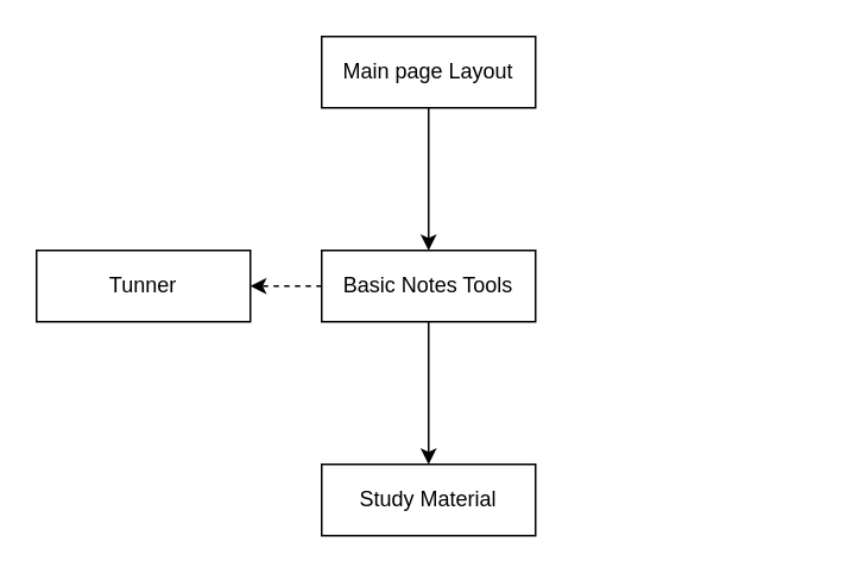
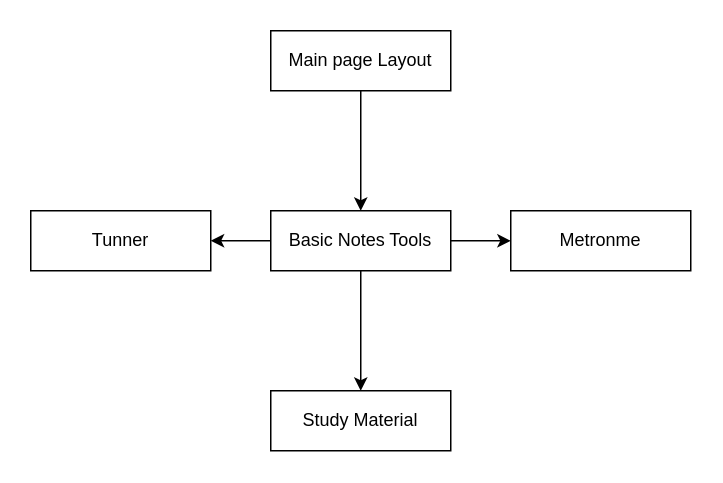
  <mxCell id="0" />
  <mxCell id="1" parent="0" />
  <mxCell id="2" style="edgeStyle=orthogonalEdgeStyle;rounded=0;orthogonalLoop=1;jettySize=auto;html=1;entryX=0.5;entryY=0;entryDx=0;entryDy=0;" edge="1" parent="1" source="3" target="8"><mxGeometry relative="1" as="geometry" /></mxCell>
  <mxCell id="3" value="Main page&amp;nbsp;&lt;span style=&quot;background-color: transparent;&quot;&gt;Layout&lt;/span&gt;" style="whiteSpace=wrap;html=1;rounded=0;" parent="1" vertex="1"><mxGeometry x="180" y="20" width="120" height="40" as="geometry" /></mxCell>
  <mxCell id="4" value="&lt;div&gt;Study Material&lt;/div&gt;" style="whiteSpace=wrap;html=1;rounded=0;" parent="1" vertex="1"><mxGeometry x="180" y="260" width="120" height="40" as="geometry" /></mxCell>
- <mxCell id="6" style="edgeStyle=orthogonalEdgeStyle;rounded=0;orthogonalLoop=1;jettySize=auto;html=1;entryX=1;entryY=0.5;entryDx=0;entryDy=0;dashed=1;" edge="1" parent="1" source="8" target="9"><mxGeometry relative="1" as="geometry" /></mxCell>
+ <mxCell id="5" style="edgeStyle=orthogonalEdgeStyle;rounded=0;orthogonalLoop=1;jettySize=auto;html=1;" edge="1" parent="1" source="8" target="10"><mxGeometry relative="1" as="geometry" /></mxCell>
+ <mxCell id="6" style="edgeStyle=orthogonalEdgeStyle;rounded=0;orthogonalLoop=1;jettySize=auto;html=1;entryX=1;entryY=0.5;entryDx=0;entryDy=0;" edge="1" parent="1" source="8" target="9"><mxGeometry relative="1" as="geometry" /></mxCell>
  <mxCell id="7" style="edgeStyle=orthogonalEdgeStyle;rounded=0;orthogonalLoop=1;jettySize=auto;html=1;exitX=0.5;exitY=1;exitDx=0;exitDy=0;entryX=0.5;entryY=0;entryDx=0;entryDy=0;" edge="1" parent="1" source="8" target="4"><mxGeometry relative="1" as="geometry" /></mxCell>
  <mxCell id="8" value="Basic Notes Tools" style="whiteSpace=wrap;html=1;rounded=0;" parent="1" vertex="1"><mxGeometry x="180" y="140" width="120" height="40" as="geometry" /></mxCell>
  <mxCell id="9" value="Tunner" style="rounded=0;whiteSpace=wrap;html=1;" vertex="1" parent="1"><mxGeometry x="20" y="140" width="120" height="40" as="geometry" /></mxCell>
+ <mxCell id="10" value="Metronme" style="rounded=0;whiteSpace=wrap;html=1;" vertex="1" parent="1"><mxGeometry x="340" y="140" width="120" height="40" as="geometry" /></mxCell>
